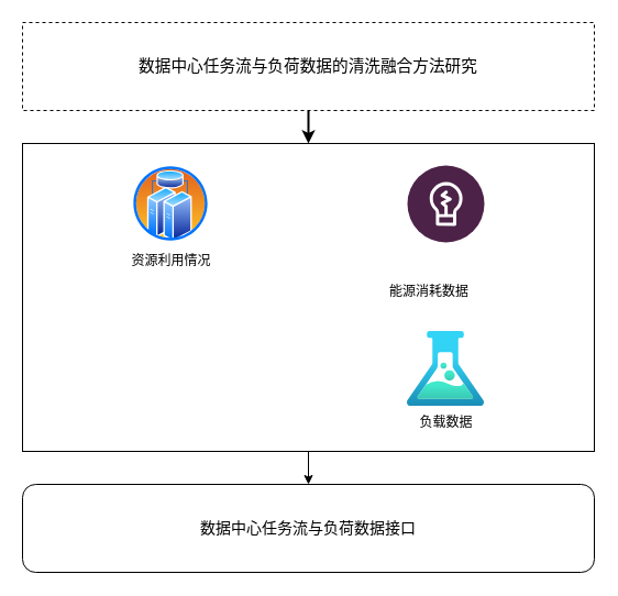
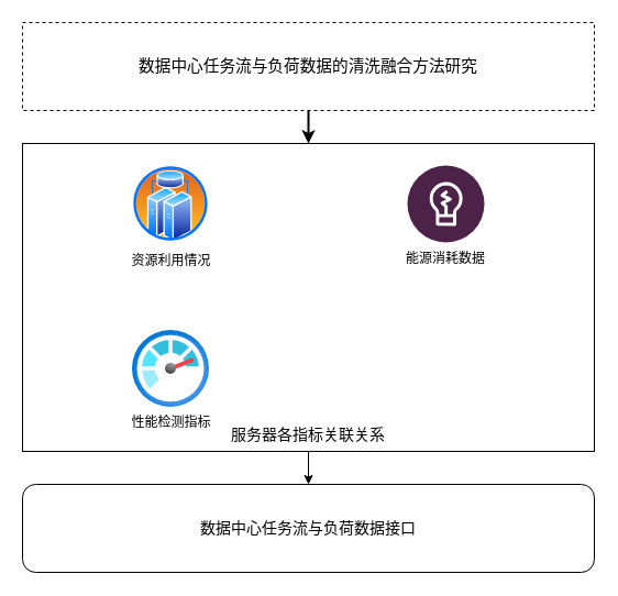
  <mxCell id="0" />
  <mxCell id="1" parent="0" />
  <mxCell id="2" value="" style="edgeStyle=orthogonalEdgeStyle;rounded=0;orthogonalLoop=1;jettySize=auto;html=1;" edge="1" parent="1" source="3" target="12"><mxGeometry relative="1" as="geometry" /></mxCell>
  <mxCell id="3" value="" style="rounded=0;whiteSpace=wrap;html=1;" vertex="1" parent="1"><mxGeometry x="20" y="130" width="520" height="280" as="geometry" /></mxCell>
  <mxCell id="4" value="" style="edgeStyle=orthogonalEdgeStyle;rounded=0;orthogonalLoop=1;jettySize=auto;html=1;strokeWidth=2;" edge="1" parent="1" source="5" target="3"><mxGeometry relative="1" as="geometry" /></mxCell>
  <mxCell id="5" value="&lt;p style=&quot;margin: 0pt 0pt 0.0pt; text-align: justify; font-family: 等线; font-size: 10.5pt;&quot; class=&quot;MsoNormal&quot;&gt;&lt;span style=&quot;font-family: Calibri; font-size: 11pt;&quot;&gt;&lt;font face=&quot;宋体&quot;&gt;数据中心任务流与负荷数据的清洗融合方法研究&lt;/font&gt;&lt;/span&gt;&lt;/p&gt;" style="rounded=0;whiteSpace=wrap;html=1;dashed=1;" vertex="1" parent="1"><mxGeometry x="20" y="20" width="520" height="80" as="geometry" /></mxCell>
+ <mxCell id="6" value="性能检测指标" style="image;aspect=fixed;html=1;points=[];align=center;fontSize=12;image=img/lib/azure2/management_governance/Monitor.svg;" vertex="1" parent="1"><mxGeometry x="120" y="300" width="70" height="70" as="geometry" /></mxCell>
  <mxCell id="7" value="资源利用情况" style="image;aspect=fixed;perimeter=ellipsePerimeter;html=1;align=center;shadow=0;dashed=0;spacingTop=3;image=img/lib/active_directory/cluster_server.svg;" vertex="1" parent="1"><mxGeometry x="120" y="150" width="70" height="70" as="geometry" /></mxCell>
  <mxCell id="8" value="" style="verticalLabelPosition=bottom;aspect=fixed;html=1;shape=mxgraph.salesforce.energy2;" vertex="1" parent="1"><mxGeometry x="370" y="150" width="70" height="70" as="geometry" /></mxCell>
- <mxCell id="9" value="负载数据" style="image;html=1;points=[];align=center;fontSize=12;image=img/lib/azure2/general/Load_Test.svg;" vertex="1" parent="1"><mxGeometry x="370" y="300" width="70" height="70" as="geometry" /></mxCell>
- <mxCell id="10" value="&lt;span style=&quot;white-space: nowrap;&quot;&gt;能源消耗数据&lt;/span&gt;" style="text;html=1;align=center;verticalAlign=middle;whiteSpace=wrap;rounded=0;" vertex="1" parent="1"><mxGeometry x="360" y="250" width="60" height="30" as="geometry" /></mxCell>
+ <mxCell id="10" value="&lt;span style=&quot;white-space: nowrap;&quot;&gt;能源消耗数据&lt;/span&gt;" style="text;html=1;align=center;verticalAlign=middle;whiteSpace=wrap;rounded=0;" vertex="1" parent="1"><mxGeometry x="375" y="220" width="60" height="30" as="geometry" /></mxCell>
+ <mxCell id="11" value="&lt;font style=&quot;font-size: 14px;&quot;&gt;服务器各指标关联关系&lt;/font&gt;" style="text;html=1;align=center;verticalAlign=middle;whiteSpace=wrap;rounded=0;" vertex="1" parent="1"><mxGeometry x="200" y="380" width="160" height="30" as="geometry" /></mxCell>
  <mxCell id="12" value="&lt;font style=&quot;font-size: 14px;&quot;&gt;数据中心任务流与负荷数据接口&lt;/font&gt;" style="whiteSpace=wrap;html=1;rounded=1;" vertex="1" parent="1"><mxGeometry x="20" y="440" width="520" height="80" as="geometry" /></mxCell>
